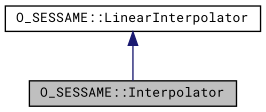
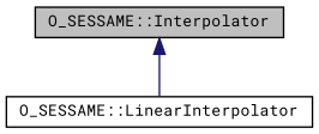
  digraph {
    fontname="Roboto Mono"
    node [color=black fontname="Roboto Mono" fontsize=10 shape=record style=filled]
    n1 [fillcolor=grey75 fontcolor=black height=0.2 label="O_SESSAME::Interpolator" width=0.4]
    n2 [fillcolor=white height=0.2 label="O_SESSAME::LinearInterpolator" width=0.4]
-   n2 -> n1 [color=midnightblue dir=back fontname="Roboto Mono" fontsize=10 labelfontname=Helvetica labelfontsize=10 style=solid]
+   n1 -> n2 [color=midnightblue dir=back fontname="Roboto Mono" fontsize=10 labelfontname=Helvetica labelfontsize=10 style=solid]
  }
